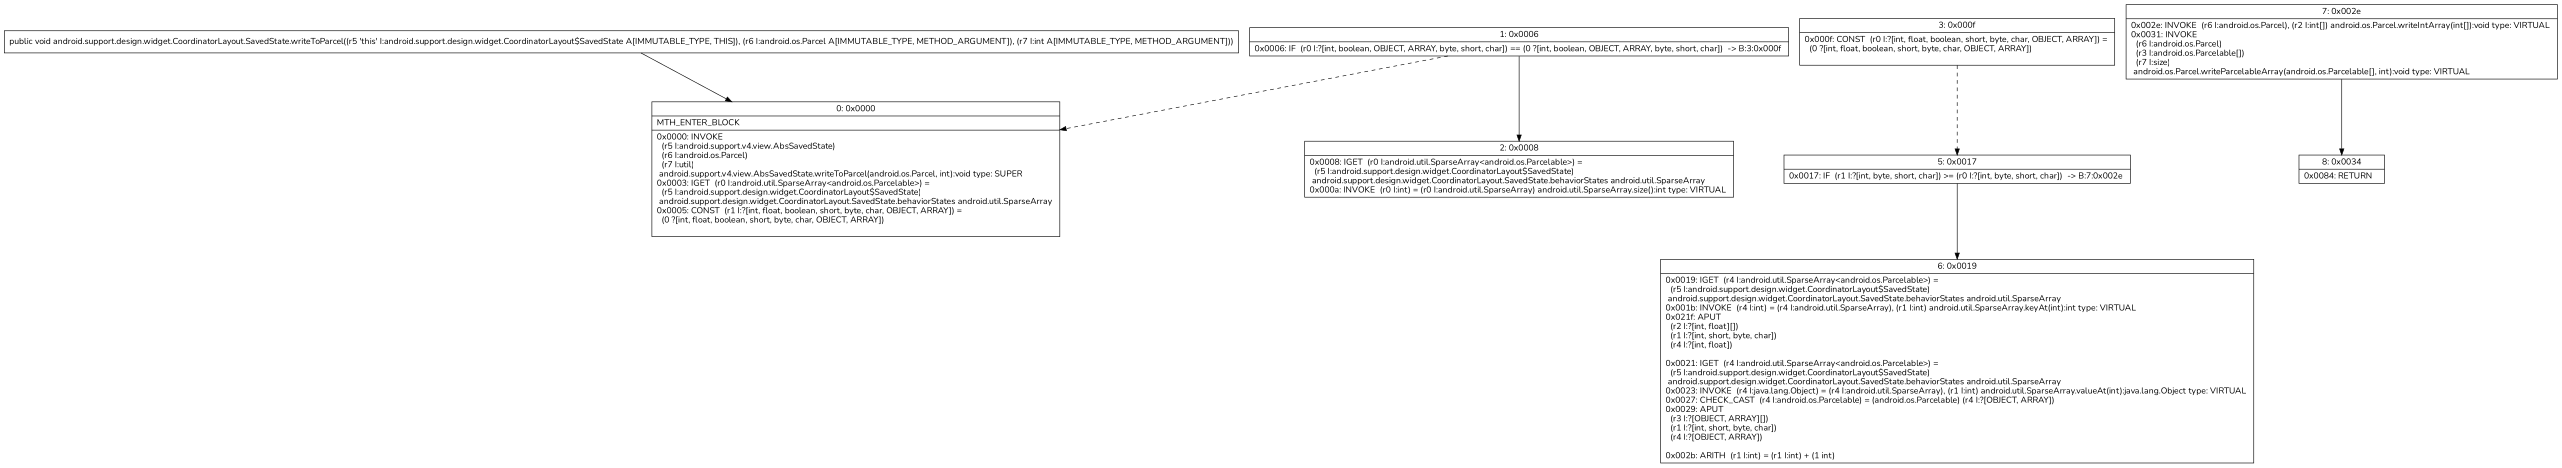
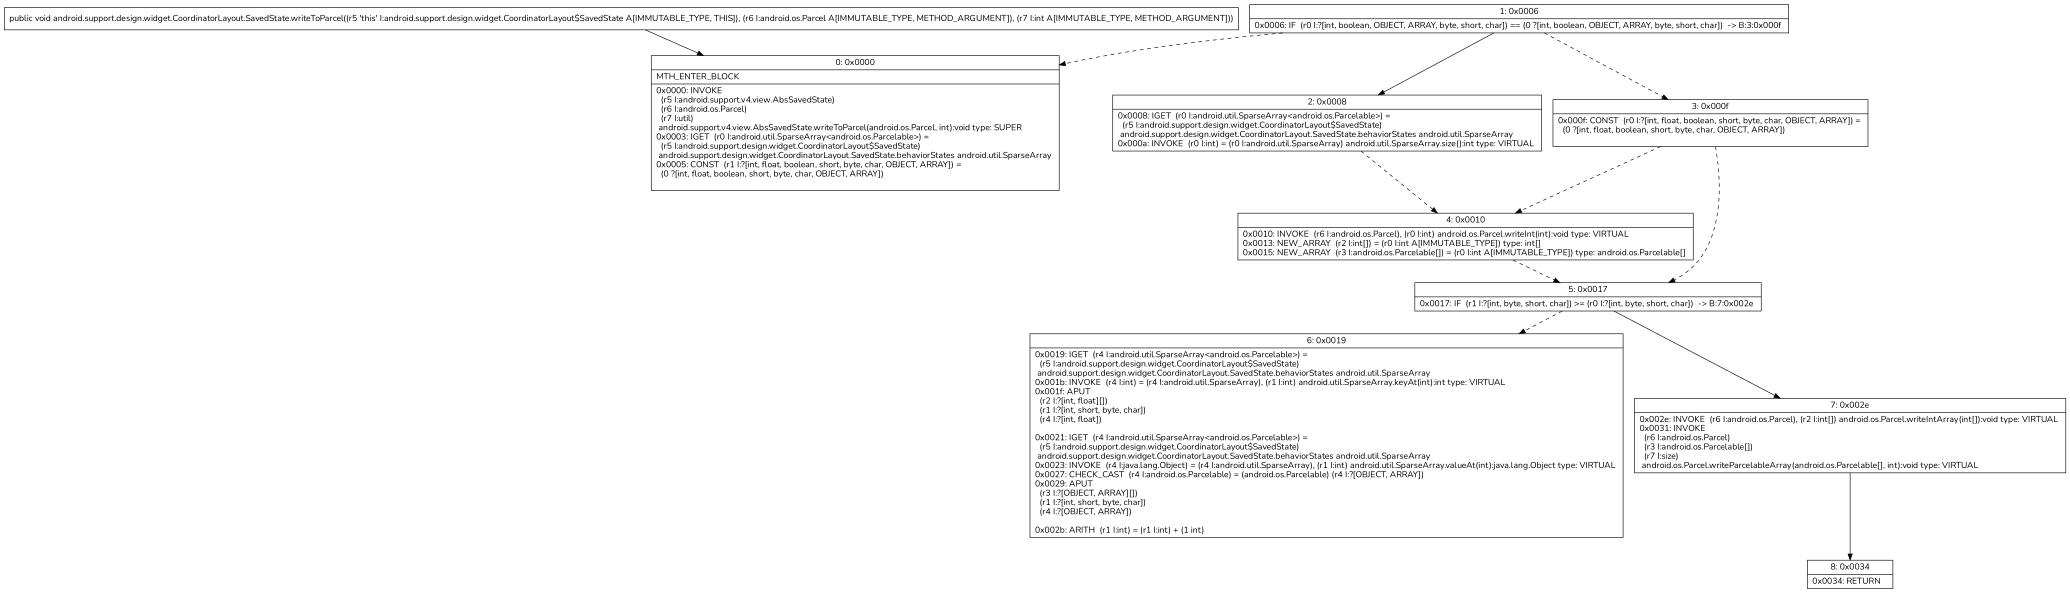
  digraph {
    fontname=Nunito
    node [fontname=Nunito shape=record]
    edge [fontname=Nunito style=dashed]
    n1 [label="{0\:\ 0x0000|MTH_ENTER_BLOCK\l|0x0000: INVOKE  \l  (r5 I:android.support.v4.view.AbsSavedState)\l  (r6 I:android.os.Parcel)\l  (r7 I:util)\l android.support.v4.view.AbsSavedState.writeToParcel(android.os.Parcel, int):void type: SUPER \l0x0003: IGET  (r0 I:android.util.SparseArray\<android.os.Parcelable\>) = \l  (r5 I:android.support.design.widget.CoordinatorLayout$SavedState)\l android.support.design.widget.CoordinatorLayout.SavedState.behaviorStates android.util.SparseArray \l0x0005: CONST  (r1 I:?[int, float, boolean, short, byte, char, OBJECT, ARRAY]) = \l  (0 ?[int, float, boolean, short, byte, char, OBJECT, ARRAY])\l \l}"]
    n2 [label="{1\:\ 0x0006|0x0006: IF  (r0 I:?[int, boolean, OBJECT, ARRAY, byte, short, char]) == (0 ?[int, boolean, OBJECT, ARRAY, byte, short, char])  \-\> B:3:0x000f \l}"]
    n3 [label="{2\:\ 0x0008|0x0008: IGET  (r0 I:android.util.SparseArray\<android.os.Parcelable\>) = \l  (r5 I:android.support.design.widget.CoordinatorLayout$SavedState)\l android.support.design.widget.CoordinatorLayout.SavedState.behaviorStates android.util.SparseArray \l0x000a: INVOKE  (r0 I:int) = (r0 I:android.util.SparseArray) android.util.SparseArray.size():int type: VIRTUAL \l}"]
    n4 [label="{3\:\ 0x000f|0x000f: CONST  (r0 I:?[int, float, boolean, short, byte, char, OBJECT, ARRAY]) = \l  (0 ?[int, float, boolean, short, byte, char, OBJECT, ARRAY])\l \l}"]
+   n5 [label="{4\:\ 0x0010|0x0010: INVOKE  (r6 I:android.os.Parcel), (r0 I:int) android.os.Parcel.writeInt(int):void type: VIRTUAL \l0x0013: NEW_ARRAY  (r2 I:int[]) = (r0 I:int A[IMMUTABLE_TYPE]) type: int[] \l0x0015: NEW_ARRAY  (r3 I:android.os.Parcelable[]) = (r0 I:int A[IMMUTABLE_TYPE]) type: android.os.Parcelable[] \l}"]
    n6 [label="{5\:\ 0x0017|0x0017: IF  (r1 I:?[int, byte, short, char]) \>= (r0 I:?[int, byte, short, char])  \-\> B:7:0x002e \l}"]
-   n7 [label="{6\:\ 0x0019|0x0019: IGET  (r4 I:android.util.SparseArray\<android.os.Parcelable\>) = \l  (r5 I:android.support.design.widget.CoordinatorLayout$SavedState)\l android.support.design.widget.CoordinatorLayout.SavedState.behaviorStates android.util.SparseArray \l0x001b: INVOKE  (r4 I:int) = (r4 I:android.util.SparseArray), (r1 I:int) android.util.SparseArray.keyAt(int):int type: VIRTUAL \l0x021f: APUT  \l  (r2 I:?[int, float][])\l  (r1 I:?[int, short, byte, char])\l  (r4 I:?[int, float])\l \l0x0021: IGET  (r4 I:android.util.SparseArray\<android.os.Parcelable\>) = \l  (r5 I:android.support.design.widget.CoordinatorLayout$SavedState)\l android.support.design.widget.CoordinatorLayout.SavedState.behaviorStates android.util.SparseArray \l0x0023: INVOKE  (r4 I:java.lang.Object) = (r4 I:android.util.SparseArray), (r1 I:int) android.util.SparseArray.valueAt(int):java.lang.Object type: VIRTUAL \l0x0027: CHECK_CAST  (r4 I:android.os.Parcelable) = (android.os.Parcelable) (r4 I:?[OBJECT, ARRAY]) \l0x0029: APUT  \l  (r3 I:?[OBJECT, ARRAY][])\l  (r1 I:?[int, short, byte, char])\l  (r4 I:?[OBJECT, ARRAY])\l \l0x002b: ARITH  (r1 I:int) = (r1 I:int) + (1 int) \l}"]
+   n7 [label="{6\:\ 0x0019|0x0019: IGET  (r4 I:android.util.SparseArray\<android.os.Parcelable\>) = \l  (r5 I:android.support.design.widget.CoordinatorLayout$SavedState)\l android.support.design.widget.CoordinatorLayout.SavedState.behaviorStates android.util.SparseArray \l0x001b: INVOKE  (r4 I:int) = (r4 I:android.util.SparseArray), (r1 I:int) android.util.SparseArray.keyAt(int):int type: VIRTUAL \l0x001f: APUT  \l  (r2 I:?[int, float][])\l  (r1 I:?[int, short, byte, char])\l  (r4 I:?[int, float])\l \l0x0021: IGET  (r4 I:android.util.SparseArray\<android.os.Parcelable\>) = \l  (r5 I:android.support.design.widget.CoordinatorLayout$SavedState)\l android.support.design.widget.CoordinatorLayout.SavedState.behaviorStates android.util.SparseArray \l0x0023: INVOKE  (r4 I:java.lang.Object) = (r4 I:android.util.SparseArray), (r1 I:int) android.util.SparseArray.valueAt(int):java.lang.Object type: VIRTUAL \l0x0027: CHECK_CAST  (r4 I:android.os.Parcelable) = (android.os.Parcelable) (r4 I:?[OBJECT, ARRAY]) \l0x0029: APUT  \l  (r3 I:?[OBJECT, ARRAY][])\l  (r1 I:?[int, short, byte, char])\l  (r4 I:?[OBJECT, ARRAY])\l \l0x002b: ARITH  (r1 I:int) = (r1 I:int) + (1 int) \l}"]
    n8 [label="{7\:\ 0x002e|0x002e: INVOKE  (r6 I:android.os.Parcel), (r2 I:int[]) android.os.Parcel.writeIntArray(int[]):void type: VIRTUAL \l0x0031: INVOKE  \l  (r6 I:android.os.Parcel)\l  (r3 I:android.os.Parcelable[])\l  (r7 I:size)\l android.os.Parcel.writeParcelableArray(android.os.Parcelable[], int):void type: VIRTUAL \l}"]
-   n9 [label="{8\:\ 0x0034|0x0084: RETURN   \l}"]
+   n9 [label="{8\:\ 0x0034|0x0034: RETURN   \l}"]
    n10 [label="{public void android.support.design.widget.CoordinatorLayout.SavedState.writeToParcel((r5 'this' I:android.support.design.widget.CoordinatorLayout$SavedState A[IMMUTABLE_TYPE, THIS]), (r6 I:android.os.Parcel A[IMMUTABLE_TYPE, METHOD_ARGUMENT]), (r7 I:int A[IMMUTABLE_TYPE, METHOD_ARGUMENT])) }"]
    n2 -> n1
    n2 -> n3 [style=solid]
+   n2 -> n4
+   n3 -> n5
+   n4 -> n5
    n4 -> n6
-   n6 -> n7 [style=solid]
+   n5 -> n6
+   n6 -> n7
+   n6 -> n8 [style=solid]
    n8 -> n9 [style=solid]
    n10 -> n1 [style=solid]
  }
